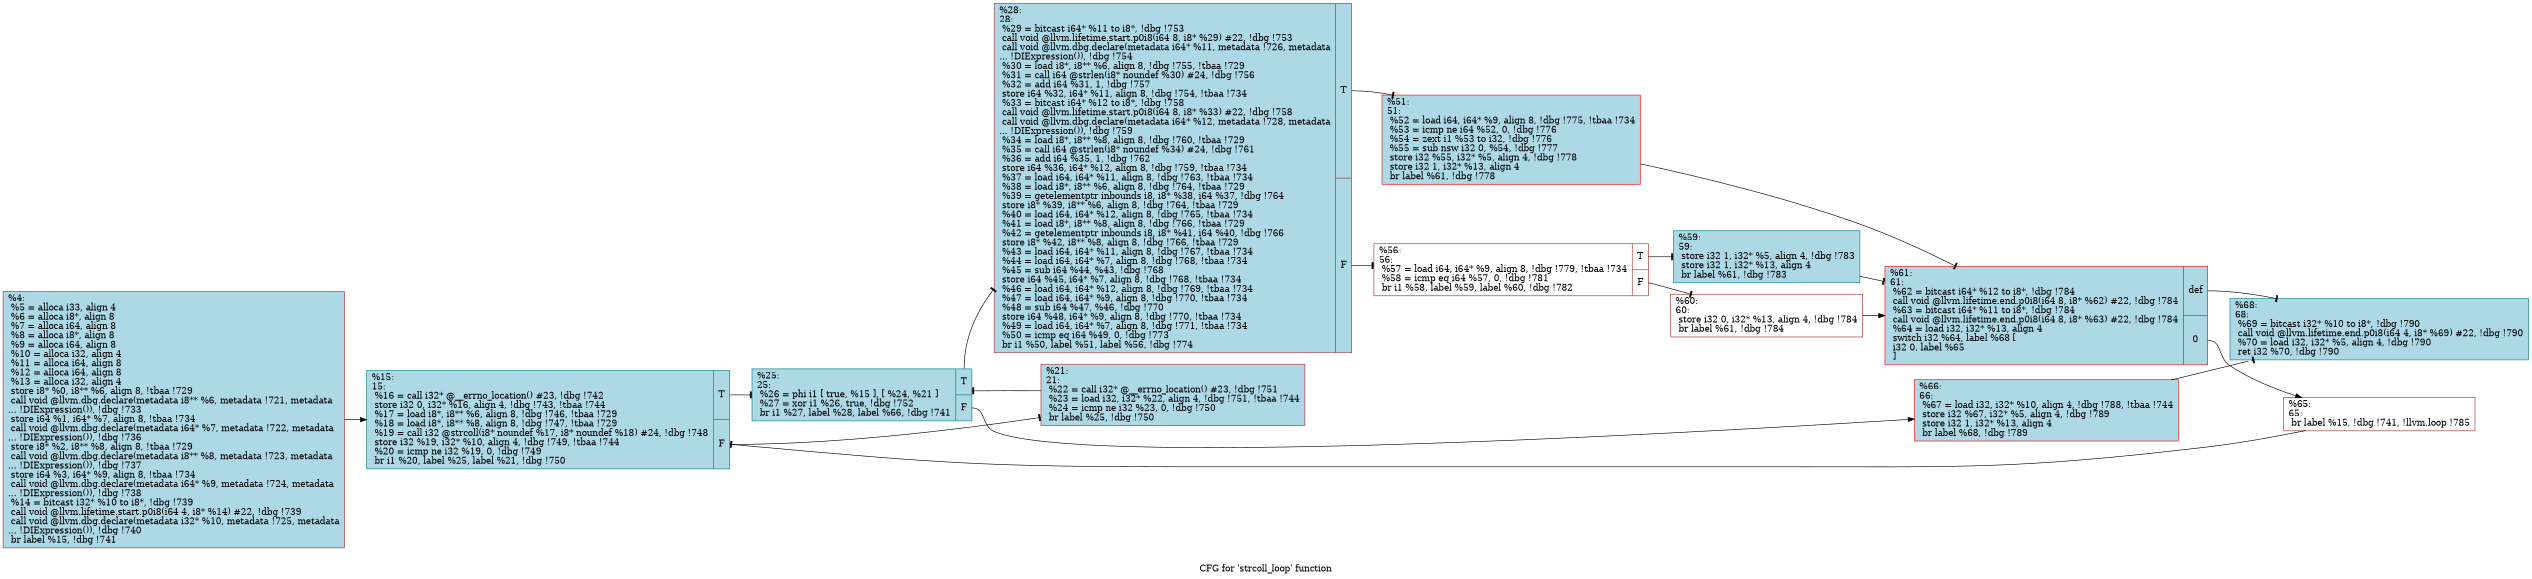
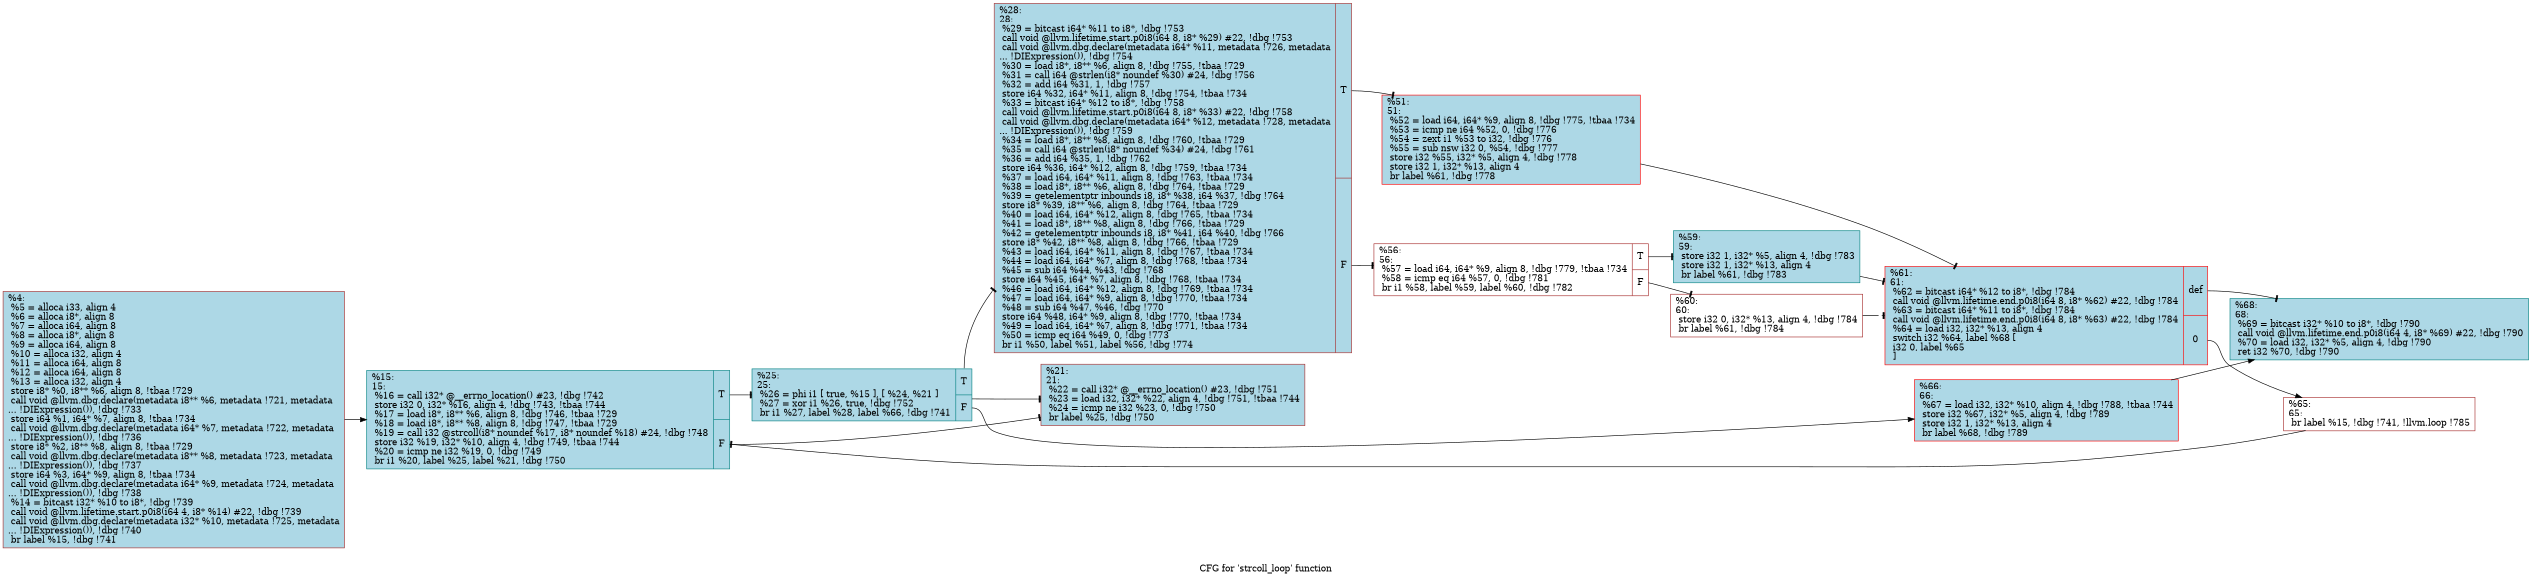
  digraph {
    label="CFG for 'strcoll_loop' function"
    rankdir=LR
    node [color=brown fillcolor=lightblue shape=record style=filled]
    edge [arrowhead=tee]
    n1 [label="{%4:\l  %5 = alloca i33, align 4\l  %6 = alloca i8*, align 8\l  %7 = alloca i64, align 8\l  %8 = alloca i8*, align 8\l  %9 = alloca i64, align 8\l  %10 = alloca i32, align 4\l  %11 = alloca i64, align 8\l  %12 = alloca i64, align 8\l  %13 = alloca i32, align 4\l  store i8* %0, i8** %6, align 8, !tbaa !729\l  call void @llvm.dbg.declare(metadata i8** %6, metadata !721, metadata\l... !DIExpression()), !dbg !733\l  store i64 %1, i64* %7, align 8, !tbaa !734\l  call void @llvm.dbg.declare(metadata i64* %7, metadata !722, metadata\l... !DIExpression()), !dbg !736\l  store i8* %2, i8** %8, align 8, !tbaa !729\l  call void @llvm.dbg.declare(metadata i8** %8, metadata !723, metadata\l... !DIExpression()), !dbg !737\l  store i64 %3, i64* %9, align 8, !tbaa !734\l  call void @llvm.dbg.declare(metadata i64* %9, metadata !724, metadata\l... !DIExpression()), !dbg !738\l  %14 = bitcast i32* %10 to i8*, !dbg !739\l  call void @llvm.lifetime.start.p0i8(i64 4, i8* %14) #22, !dbg !739\l  call void @llvm.dbg.declare(metadata i32* %10, metadata !725, metadata\l... !DIExpression()), !dbg !740\l  br label %15, !dbg !741\l}"]
    n2 [color=teal label="{%15:\l15:                                               \l  %16 = call i32* @__errno_location() #23, !dbg !742\l  store i32 0, i32* %16, align 4, !dbg !743, !tbaa !744\l  %17 = load i8*, i8** %6, align 8, !dbg !746, !tbaa !729\l  %18 = load i8*, i8** %8, align 8, !dbg !747, !tbaa !729\l  %19 = call i32 @strcoll(i8* noundef %17, i8* noundef %18) #24, !dbg !748\l  store i32 %19, i32* %10, align 4, !dbg !749, !tbaa !744\l  %20 = icmp ne i32 %19, 0, !dbg !749\l  br i1 %20, label %25, label %21, !dbg !750\l|{<s0>T|<s1>F}}"]
    n3 [color=teal label="{%25:\l25:                                               \l  %26 = phi i1 [ true, %15 ], [ %24, %21 ]\l  %27 = xor i1 %26, true, !dbg !752\l  br i1 %27, label %28, label %66, !dbg !741\l|{<s0>T|<s1>F}}"]
    n4 [label="{%21:\l21:                                               \l  %22 = call i32* @__errno_location() #23, !dbg !751\l  %23 = load i32, i32* %22, align 4, !dbg !751, !tbaa !744\l  %24 = icmp ne i32 %23, 0, !dbg !750\l  br label %25, !dbg !750\l}"]
    n5 [label="{%28:\l28:                                               \l  %29 = bitcast i64* %11 to i8*, !dbg !753\l  call void @llvm.lifetime.start.p0i8(i64 8, i8* %29) #22, !dbg !753\l  call void @llvm.dbg.declare(metadata i64* %11, metadata !726, metadata\l... !DIExpression()), !dbg !754\l  %30 = load i8*, i8** %6, align 8, !dbg !755, !tbaa !729\l  %31 = call i64 @strlen(i8* noundef %30) #24, !dbg !756\l  %32 = add i64 %31, 1, !dbg !757\l  store i64 %32, i64* %11, align 8, !dbg !754, !tbaa !734\l  %33 = bitcast i64* %12 to i8*, !dbg !758\l  call void @llvm.lifetime.start.p0i8(i64 8, i8* %33) #22, !dbg !758\l  call void @llvm.dbg.declare(metadata i64* %12, metadata !728, metadata\l... !DIExpression()), !dbg !759\l  %34 = load i8*, i8** %8, align 8, !dbg !760, !tbaa !729\l  %35 = call i64 @strlen(i8* noundef %34) #24, !dbg !761\l  %36 = add i64 %35, 1, !dbg !762\l  store i64 %36, i64* %12, align 8, !dbg !759, !tbaa !734\l  %37 = load i64, i64* %11, align 8, !dbg !763, !tbaa !734\l  %38 = load i8*, i8** %6, align 8, !dbg !764, !tbaa !729\l  %39 = getelementptr inbounds i8, i8* %38, i64 %37, !dbg !764\l  store i8* %39, i8** %6, align 8, !dbg !764, !tbaa !729\l  %40 = load i64, i64* %12, align 8, !dbg !765, !tbaa !734\l  %41 = load i8*, i8** %8, align 8, !dbg !766, !tbaa !729\l  %42 = getelementptr inbounds i8, i8* %41, i64 %40, !dbg !766\l  store i8* %42, i8** %8, align 8, !dbg !766, !tbaa !729\l  %43 = load i64, i64* %11, align 8, !dbg !767, !tbaa !734\l  %44 = load i64, i64* %7, align 8, !dbg !768, !tbaa !734\l  %45 = sub i64 %44, %43, !dbg !768\l  store i64 %45, i64* %7, align 8, !dbg !768, !tbaa !734\l  %46 = load i64, i64* %12, align 8, !dbg !769, !tbaa !734\l  %47 = load i64, i64* %9, align 8, !dbg !770, !tbaa !734\l  %48 = sub i64 %47, %46, !dbg !770\l  store i64 %48, i64* %9, align 8, !dbg !770, !tbaa !734\l  %49 = load i64, i64* %7, align 8, !dbg !771, !tbaa !734\l  %50 = icmp eq i64 %49, 0, !dbg !773\l  br i1 %50, label %51, label %56, !dbg !774\l|{<s0>T|<s1>F}}"]
    n6 [color=red label="{%66:\l66:                                               \l  %67 = load i32, i32* %10, align 4, !dbg !788, !tbaa !744\l  store i32 %67, i32* %5, align 4, !dbg !789\l  store i32 1, i32* %13, align 4\l  br label %68, !dbg !789\l}"]
    n7 [color=red label="{%51:\l51:                                               \l  %52 = load i64, i64* %9, align 8, !dbg !775, !tbaa !734\l  %53 = icmp ne i64 %52, 0, !dbg !776\l  %54 = zext i1 %53 to i32, !dbg !776\l  %55 = sub nsw i32 0, %54, !dbg !777\l  store i32 %55, i32* %5, align 4, !dbg !778\l  store i32 1, i32* %13, align 4\l  br label %61, !dbg !778\l}"]
    n8 [fillcolor=white label="{%56:\l56:                                               \l  %57 = load i64, i64* %9, align 8, !dbg !779, !tbaa !734\l  %58 = icmp eq i64 %57, 0, !dbg !781\l  br i1 %58, label %59, label %60, !dbg !782\l|{<s0>T|<s1>F}}"]
    n9 [color=teal label="{%68:\l68:                                               \l  %69 = bitcast i32* %10 to i8*, !dbg !790\l  call void @llvm.lifetime.end.p0i8(i64 4, i8* %69) #22, !dbg !790\l  %70 = load i32, i32* %5, align 4, !dbg !790\l  ret i32 %70, !dbg !790\l}"]
    n10 [color=red label="{%61:\l61:                                               \l  %62 = bitcast i64* %12 to i8*, !dbg !784\l  call void @llvm.lifetime.end.p0i8(i64 8, i8* %62) #22, !dbg !784\l  %63 = bitcast i64* %11 to i8*, !dbg !784\l  call void @llvm.lifetime.end.p0i8(i64 8, i8* %63) #22, !dbg !784\l  %64 = load i32, i32* %13, align 4\l  switch i32 %64, label %68 [\l    i32 0, label %65\l  ]\l|{<s0>def|<s1>0}}"]
    n11 [color=teal label="{%59:\l59:                                               \l  store i32 1, i32* %5, align 4, !dbg !783\l  store i32 1, i32* %13, align 4\l  br label %61, !dbg !783\l}"]
    n12 [fillcolor=white label="{%60:\l60:                                               \l  store i32 0, i32* %13, align 4, !dbg !784\l  br label %61, !dbg !784\l}"]
    n13 [fillcolor=white label="{%65:\l65:                                               \l  br label %15, !dbg !741, !llvm.loop !785\l}"]
    n1 -> n2 [arrowhead=normal]
    n2 -> n3 [tailport=s0]
    n2 -> n4 [tailport=s1]
    n3 -> n5 [tailport=s0]
    n3 -> n6 [arrowhead=normal tailport=s1]
-   n4 -> n3
+   n3 -> n4
    n5 -> n7 [tailport=s0]
    n5 -> n8 [tailport=s1]
-   n6 -> n9
+   n6 -> n9 [arrowhead=normal]
    n7 -> n10
    n8 -> n11 [tailport=s0]
    n8 -> n12 [tailport=s1]
    n10 -> n9 [tailport=s0]
    n10 -> n13 [arrowhead=normal tailport=s1]
    n11 -> n10
-   n12 -> n10 [arrowhead=normal]
+   n12 -> n10
    n13 -> n2
  }
